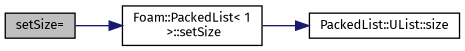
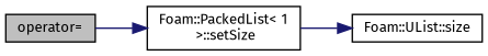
  digraph {
    fontname="Fira Sans"
    rankdir=LR
    node [color=black fontname="Fira Sans" fontsize=10 shape=record]
    edge [color=midnightblue fontname="Fira Sans" fontsize=10 labelfontname=FreeSans labelfontsize=10 style=solid]
-   n1 [fillcolor=grey75 fontcolor=black height=0.2 label="setSize=" style=filled width=0.4]
+   n1 [fillcolor=grey75 fontcolor=black height=0.2 label="operator=" style=filled width=0.4]
    n2 [height=0.2 label="Foam::PackedList\< 1\l \>::setSize" width=0.4]
-   n3 [height=0.2 label="PackedList::UList::size" width=0.4]
+   n3 [height=0.2 label="Foam::UList::size" width=0.4]
    n1 -> n2
    n2 -> n3
  }
